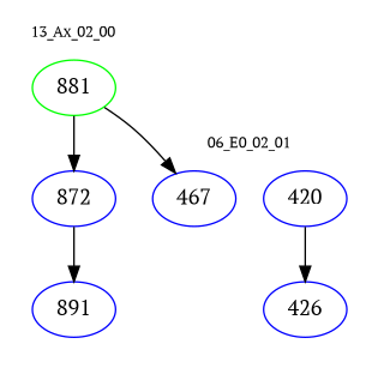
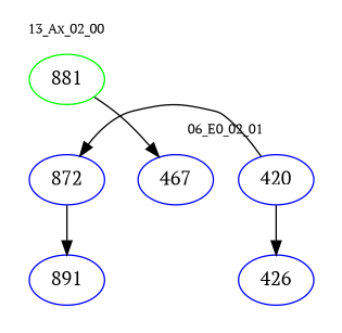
  digraph {
    fontname="PT Serif"
    node [color=blue fontname="PT Serif"]
    edge [color=black fontname="PT Serif"]
    n1 [color=green label=881]
    n2 [label=872]
    n3 [label=891]
    n4 [label=420]
    n5 [label=426]
    n6 [label=467]
    subgraph cluster_1 {
      color=white
      fontsize=10
      label="13_Ax_02_00"
      n1
      n2
      n3
    }
    subgraph cluster_2 {
      color=white
      fontsize=10
      label="06_E0_02_01"
      n4
      n5
      n6
    }
-   n1 -> n2
+   n4 -> n2
    n1 -> n6
    n2 -> n3
    n4 -> n5
  }
